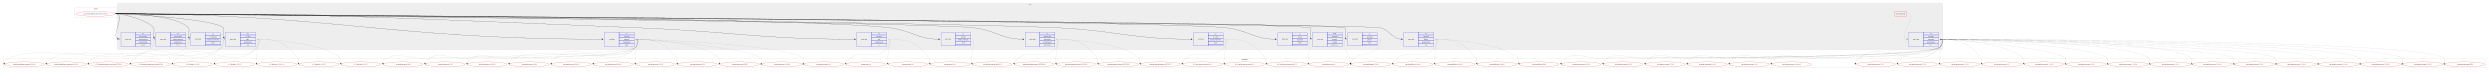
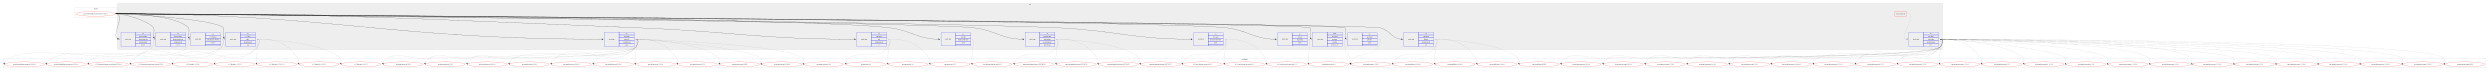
  digraph {
    compound=true
    concentrate=true
    fontname=Ubuntu
    fontsize=10
    newrank=true
    rankdir=TB
    ranksep=1.5
    node [color=red fontname=Ubuntu fontsize=10]
    edge [arrowhead=vee fontname=Ubuntu headport=w style=dotted tailport=e weight=100]
    n1 [label="gnome-base/libgnomeprintui-2.18.6-r2" width=4]
    n2 [color=blue label=<<TABLE BORDER="0" CELLBORDER="1" CELLSPACING="0" CELLPADDING="4" WIDTH="220"><TR><TD ROWSPAN="6" CELLPADDING="30">pack_dep</TD></TR><TR><TD WIDTH="110">no</TD></TR><TR><TD>sys-devel</TD></TR><TR><TD>automake</TD></TR><TR><TD>greaterequal</TD></TR><TR><TD>1.15</TD></TR></TABLE>> shape=none]
    n3 [label=<<TABLE BORDER="0" CELLBORDER="1" CELLSPACING="0" CELLPADDING="4"><TR><TD CELLPADDING="10">any_of_group</TD></TR></TABLE>> shape=none]
    n4 [color=blue label=<<TABLE BORDER="0" CELLBORDER="1" CELLSPACING="0" CELLPADDING="4" WIDTH="220"><TR><TD ROWSPAN="6" CELLPADDING="30">pack_dep</TD></TR><TR><TD WIDTH="110">no</TD></TR><TR><TD>app-portage</TD></TR><TR><TD>elt-patches</TD></TR><TR><TD>greaterequal</TD></TR><TR><TD>20170422</TD></TR></TABLE>> shape=none]
    n5 [color=blue label=<<TABLE BORDER="0" CELLBORDER="1" CELLSPACING="0" CELLPADDING="4" WIDTH="220"><TR><TD ROWSPAN="6" CELLPADDING="30">pack_dep</TD></TR><TR><TD WIDTH="110">no</TD></TR><TR><TD>dev-util</TD></TR><TR><TD>desktop-file-utils</TD></TR><TR><TD>none</TD></TR><TR><TD></TD></TR></TABLE>> shape=none]
    n6 [color=blue label=<<TABLE BORDER="0" CELLBORDER="1" CELLSPACING="0" CELLPADDING="4" WIDTH="220"><TR><TD ROWSPAN="6" CELLPADDING="30">pack_dep</TD></TR><TR><TD WIDTH="110">no</TD></TR><TR><TD>sys-apps</TD></TR><TR><TD>sed</TD></TR><TR><TD>greaterequal</TD></TR><TR><TD>4</TD></TR></TABLE>> shape=none]
    n7 [color=blue label=<<TABLE BORDER="0" CELLBORDER="1" CELLSPACING="0" CELLPADDING="4" WIDTH="220"><TR><TD ROWSPAN="6" CELLPADDING="30">pack_dep</TD></TR><TR><TD WIDTH="110">no</TD></TR><TR><TD>sys-devel</TD></TR><TR><TD>autoconf</TD></TR><TR><TD>greaterequal</TD></TR><TR><TD>2.69</TD></TR></TABLE>> shape=none]
    n8 [color=blue label=<<TABLE BORDER="0" CELLBORDER="1" CELLSPACING="0" CELLPADDING="4" WIDTH="220"><TR><TD ROWSPAN="6" CELLPADDING="30">pack_dep</TD></TR><TR><TD WIDTH="110">no</TD></TR><TR><TD>sys-devel</TD></TR><TR><TD>gettext</TD></TR><TR><TD>none</TD></TR><TR><TD></TD></TR></TABLE>> shape=none]
    n9 [color=blue label=<<TABLE BORDER="0" CELLBORDER="1" CELLSPACING="0" CELLPADDING="4" WIDTH="220"><TR><TD ROWSPAN="6" CELLPADDING="30">pack_dep</TD></TR><TR><TD WIDTH="110">no</TD></TR><TR><TD>sys-devel</TD></TR><TR><TD>libtool</TD></TR><TR><TD>greaterequal</TD></TR><TR><TD>2.4</TD></TR></TABLE>> shape=none]
    n10 [color=blue label=<<TABLE BORDER="0" CELLBORDER="1" CELLSPACING="0" CELLPADDING="4" WIDTH="220"><TR><TD ROWSPAN="6" CELLPADDING="30">pack_dep</TD></TR><TR><TD WIDTH="110">no</TD></TR><TR><TD>virtual</TD></TR><TR><TD>pkgconfig</TD></TR><TR><TD>none</TD></TR><TR><TD></TD></TR></TABLE>> shape=none]
    n11 [color=blue label=<<TABLE BORDER="0" CELLBORDER="1" CELLSPACING="0" CELLPADDING="4" WIDTH="220"><TR><TD ROWSPAN="6" CELLPADDING="30">pack_dep</TD></TR><TR><TD WIDTH="110">no</TD></TR><TR><TD>x11-misc</TD></TR><TR><TD>shared-mime-info</TD></TR><TR><TD>none</TD></TR><TR><TD></TD></TR></TABLE>> shape=none]
    n12 [color=blue label=<<TABLE BORDER="0" CELLBORDER="1" CELLSPACING="0" CELLPADDING="4" WIDTH="220"><TR><TD ROWSPAN="6" CELLPADDING="30">pack_dep</TD></TR><TR><TD WIDTH="110">weak</TD></TR><TR><TD>sys-devel</TD></TR><TR><TD>gettext</TD></TR><TR><TD>smaller</TD></TR><TR><TD>0.18.1.1-r3</TD></TR></TABLE>> shape=none]
    n13 [color=blue label=<<TABLE BORDER="0" CELLBORDER="1" CELLSPACING="0" CELLPADDING="4" WIDTH="220"><TR><TD ROWSPAN="6" CELLPADDING="30">pack_dep</TD></TR><TR><TD WIDTH="110">no</TD></TR><TR><TD>gnome-base</TD></TR><TR><TD>libgnomecanvas</TD></TR><TR><TD>greaterequal</TD></TR><TR><TD>1.117</TD></TR></TABLE>> shape=none]
    n14 [color=blue label=<<TABLE BORDER="0" CELLBORDER="1" CELLSPACING="0" CELLPADDING="4" WIDTH="220"><TR><TD ROWSPAN="6" CELLPADDING="30">pack_dep</TD></TR><TR><TD WIDTH="110">no</TD></TR><TR><TD>gnome-base</TD></TR><TR><TD>libgnomeprint</TD></TR><TR><TD>greaterequal</TD></TR><TR><TD>2.12.1</TD></TR></TABLE>> shape=none]
    n15 [color=blue label=<<TABLE BORDER="0" CELLBORDER="1" CELLSPACING="0" CELLPADDING="4" WIDTH="220"><TR><TD ROWSPAN="6" CELLPADDING="30">pack_dep</TD></TR><TR><TD WIDTH="110">no</TD></TR><TR><TD>x11-libs</TD></TR><TR><TD>gtk+</TD></TR><TR><TD>greaterequal</TD></TR><TR><TD>2.6</TD></TR></TABLE>> shape=none]
    n16 [color=blue label=<<TABLE BORDER="0" CELLBORDER="1" CELLSPACING="0" CELLPADDING="4" WIDTH="220"><TR><TD ROWSPAN="6" CELLPADDING="30">pack_dep</TD></TR><TR><TD WIDTH="110">no</TD></TR><TR><TD>x11-themes</TD></TR><TR><TD>adwaita-icon-theme</TD></TR><TR><TD>none</TD></TR><TR><TD></TD></TR></TABLE>> shape=none]
    n17 [label="sys-devel/automake-1.10.3-r1" width=4]
    n18 [label="sys-devel/automake-1.10.3-r2" width=4]
    n19 [label="sys-devel/automake-1.11.6-r1" width=4]
    n20 [label="sys-devel/automake-1.11.6-r2" width=4]
    n21 [label="sys-devel/automake-1.12.6" width=4]
    n22 [label="sys-devel/automake-1.12.6-r1" width=4]
    n23 [label="sys-devel/automake-1.13.4" width=4]
    n24 [label="sys-devel/automake-1.13.4-r1" width=4]
    n25 [label="sys-devel/automake-1.14.1" width=4]
    n26 [label="sys-devel/automake-1.14.1-r1" width=4]
    n27 [label="sys-devel/automake-1.15" width=4]
    n28 [label="sys-devel/automake-1.15-r4" width=4]
    n29 [label="sys-devel/automake-1.15-r2" width=4]
    n30 [label="sys-devel/automake-1.15.1" width=4]
+   n31 [label="sys-devel/automake-1.15.1-r1" width=4]
    n32 [label="sys-devel/automake-1.4_p6-r2" width=4]
    n33 [label="sys-devel/automake-1.5-r2" width=4]
    n34 [label="sys-devel/automake-1.6.3-r2" width=4]
    n35 [label="sys-devel/automake-1.7.9-r3" width=4]
    n36 [label="sys-devel/automake-1.8.5-r5" width=4]
    n37 [label="sys-devel/automake-1.9.6-r4" width=4]
    n38 [label="sys-devel/automake-9999" width=4]
    n39 [label="app-portage/elt-patches-20170317" width=4]
    n40 [label="app-portage/elt-patches-20170422" width=4]
    n41 [label="app-portage/elt-patches-20170815" width=4]
    n42 [label="app-portage/elt-patches-20370826.1" width=4]
    n43 [label="dev-util/desktop-file-utils-0.23" width=4]
    n44 [label="sys-apps/sed-4.2.2" width=4]
    n45 [label="sys-apps/sed-4.3-r1" width=4]
    n46 [label="sys-apps/sed-4.4" width=4]
    n47 [label="sys-devel/autoconf-2.13" width=4]
    n48 [label="sys-util/autoconf-2.59-r7" width=4]
    n49 [label="sys-devel/autoconf-2.62-r1" width=4]
    n50 [label="sys-devel/autoconf-2.63-r1" width=4]
    n51 [label="sys-devel/autoconf-2.64" width=4]
    n52 [label="sys-devel/autoconf-2.65-r1" width=4]
    n53 [label="sys-devel/autoconf-2.67" width=4]
    n54 [label="sys-devel/autoconf-2.68" width=4]
    n55 [label="sys-devel/autoconf-2.69" width=4]
    n56 [label="sys-devel/autoconf-2.69-r4" width=4]
    n57 [label="sys-devel/autoconf-9999" width=4]
    n58 [label="sys-devel/gettext-0.19.8.1" width=4]
    n59 [label="sys-devel/libtool-2.4.6-r2" width=4]
    n60 [label="sys-devel/libtool-2.4.6-r3" width=4]
    n61 [label="sys-devel/libtool-2.4.6-r4" width=4]
    n62 [label="sys-devel/libtool-9999" width=4]
    n63 [label="virtual/pkgconfig-0-r1" width=4]
    n64 [label="x11-misc/shared-mime-info-1.4" width=4]
    n65 [label="x11-misc/shared-mime-info-1.8" width=4]
    n66 [label="x12-misc/shared-mime-info-1.9" width=4]
    n67 [label="gnome-base/libgnomecanvas-2.30.3-r1" width=4]
    n68 [label="gnome-base/libgnomeprint-2.18.8-r1" width=4]
    n69 [label="x11-libs/gtk+-2.24.31-r1" width=4]
    n70 [label="x11-libs/gtk+-3.22.15" width=4]
    n71 [label="x11-libs/gtk+-3.22.16" width=4]
    n72 [label="x11-libs/gtk+-3.22.17" width=4]
    n73 [label="x11-libs/gtk+-3.22.19" width=4]
    n74 [label="x11-themes/adwaita-icon-theme-3.22.0-r2" width=4]
    n75 [label="x11-themes/adwaita-icon-theme-3.24.0" width=4]
    subgraph cluster_1 {
      color=gray
      label=<<i>ebuild</i>>
      rank=same
      n1
    }
    subgraph cluster_2 {
      color=gray
      label=<<i>dependencies</i>>
      subgraph cluster_3 {
        color=gray
        fillcolor="#eeeeee"
        label=<<i>compile</i>>
        style=filled
        subgraph sub_4 {
          color=gray
          fillcolor="#eeeeee"
          label=<<i>compile</i>>
          style=filled
          n3
          subgraph sub_5 {
            color=gray
            fillcolor="#eeeeee"
            label=<<i>compile</i>>
            style=filled
            n2
          }
        }
        subgraph sub_6 {
          color=gray
          fillcolor="#eeeeee"
          label=<<i>compile</i>>
          style=filled
          n4
        }
        subgraph sub_7 {
          color=gray
          fillcolor="#eeeeee"
          label=<<i>compile</i>>
          style=filled
          n5
        }
        subgraph sub_8 {
          color=gray
          fillcolor="#eeeeee"
          label=<<i>compile</i>>
          style=filled
          n6
        }
        subgraph sub_9 {
          color=gray
          fillcolor="#eeeeee"
          label=<<i>compile</i>>
          style=filled
          n7
        }
        subgraph sub_10 {
          color=gray
          fillcolor="#eeeeee"
          label=<<i>compile</i>>
          style=filled
          n8
        }
        subgraph sub_11 {
          color=gray
          fillcolor="#eeeeee"
          label=<<i>compile</i>>
          style=filled
          n9
        }
        subgraph sub_12 {
          color=gray
          fillcolor="#eeeeee"
          label=<<i>compile</i>>
          style=filled
          n10
        }
        subgraph sub_13 {
          color=gray
          fillcolor="#eeeeee"
          label=<<i>compile</i>>
          style=filled
          n11
        }
        subgraph sub_14 {
          color=gray
          fillcolor="#eeeeee"
          label=<<i>compile</i>>
          style=filled
          n12
        }
      }
      subgraph cluster_15 {
        color=gray
        fillcolor="#eeeeee"
        label=<<i>compile and run</i>>
        style=filled
        subgraph sub_16 {
          color=gray
          fillcolor="#eeeeee"
          label=<<i>compile and run</i>>
          style=filled
          n13
        }
        subgraph sub_17 {
          color=gray
          fillcolor="#eeeeee"
          label=<<i>compile and run</i>>
          style=filled
          n14
        }
        subgraph sub_18 {
          color=gray
          fillcolor="#eeeeee"
          label=<<i>compile and run</i>>
          style=filled
          n15
        }
        subgraph sub_19 {
          color=gray
          fillcolor="#eeeeee"
          label=<<i>compile and run</i>>
          style=filled
          n16
        }
      }
      subgraph cluster_20 {
        color=gray
        fillcolor="#eeeeee"
        label=<<i>run</i>>
        style=filled
      }
    }
    subgraph cluster_21 {
      color=gray
      label=<<i>candidates</i>>
      rank=same
      subgraph sub_22 {
        color=black
        label=<<i>candidates</i>>
        nodesep=1
        rank=same
        n17
        n18
        n19
        n20
        n21
        n22
        n23
        n24
        n25
        n26
        n27
        n28
        n29
        n30
+       n31
        n32
        n33
        n34
        n35
        n36
        n37
        n38
      }
      subgraph sub_23 {
        color=black
        label=<<i>candidates</i>>
        nodesep=1
        rank=same
        n39
        n40
        n41
        n42
      }
      subgraph sub_24 {
        color=black
        label=<<i>candidates</i>>
        nodesep=1
        rank=same
        n43
      }
      subgraph sub_25 {
        color=black
        label=<<i>candidates</i>>
        nodesep=1
        rank=same
        n44
        n45
        n46
      }
      subgraph sub_26 {
        color=black
        label=<<i>candidates</i>>
        nodesep=1
        rank=same
        n47
        n48
        n49
        n50
        n51
        n52
        n53
        n54
        n55
        n56
        n57
      }
      subgraph sub_27 {
        color=black
        label=<<i>candidates</i>>
        nodesep=1
        rank=same
        n58
      }
      subgraph sub_28 {
        color=black
        label=<<i>candidates</i>>
        nodesep=1
        rank=same
        n59
        n60
        n61
        n62
      }
      subgraph sub_29 {
        color=black
        label=<<i>candidates</i>>
        nodesep=1
        rank=same
        n63
      }
      subgraph sub_30 {
        color=black
        label=<<i>candidates</i>>
        nodesep=1
        rank=same
        n64
        n65
        n66
      }
      subgraph sub_31 {
        color=black
        label=<<i>candidates</i>>
        nodesep=1
        rank=same
        n58
      }
      subgraph sub_32 {
        color=black
        label=<<i>candidates</i>>
        nodesep=1
        rank=same
        n67
      }
      subgraph sub_33 {
        color=black
        label=<<i>candidates</i>>
        nodesep=1
        rank=same
        n68
      }
      subgraph sub_34 {
        color=black
        label=<<i>candidates</i>>
        nodesep=1
        rank=same
        n69
        n70
        n71
        n72
        n73
      }
      subgraph sub_35 {
        color=black
        label=<<i>candidates</i>>
        nodesep=1
        rank=same
        n74
        n75
      }
    }
    n1 -> n4 [style=solid weight=20]
    n1 -> n5 [style=solid weight=20]
    n1 -> n6 [style=solid weight=20]
    n1 -> n7 [style=solid weight=20]
    n1 -> n8 [style=solid weight=20]
    n1 -> n9 [style=solid weight=20]
    n1 -> n10 [style=solid weight=20]
    n1 -> n11 [style=solid weight=20]
    n1 -> n12 [style=solid weight=20]
    n1 -> n13 [arrowhead=odotvee style=solid weight=20]
    n1 -> n14 [arrowhead=odotvee style=solid weight=20]
    n1 -> n15 [arrowhead=odotvee style=solid weight=20]
    n1 -> n16 [arrowhead=odotvee style=solid weight=20]
    n2 -> n17
    n2 -> n18
    n2 -> n19
    n2 -> n20
    n2 -> n21
    n2 -> n22
    n2 -> n23
    n2 -> n24
    n2 -> n25
    n2 -> n26
    n2 -> n27
    n2 -> n28
    n2 -> n29
    n2 -> n30
+   n2 -> n31
    n2 -> n32
    n2 -> n33
    n2 -> n34
    n2 -> n35
    n2 -> n36
    n2 -> n37
    n2 -> n38
    n3 -> n2 [arrowhead=oinv weight=20]
    n4 -> n39
    n4 -> n40
    n4 -> n41
    n4 -> n42
    n5 -> n43
    n6 -> n44
    n6 -> n45
    n6 -> n46
    n7 -> n47
    n7 -> n48
    n7 -> n49
    n7 -> n50
    n7 -> n51
    n7 -> n52
    n7 -> n53
    n7 -> n54
    n7 -> n55
    n7 -> n56
    n7 -> n57
    n8 -> n58
    n9 -> n59
    n9 -> n60
    n9 -> n61
    n9 -> n62
    n10 -> n63
    n11 -> n64
    n11 -> n65
    n11 -> n66
    n12 -> n58
    n13 -> n67
    n14 -> n68
    n15 -> n69
    n15 -> n70
    n15 -> n71
    n15 -> n72
    n15 -> n73
    n16 -> n74
    n16 -> n75
  }
